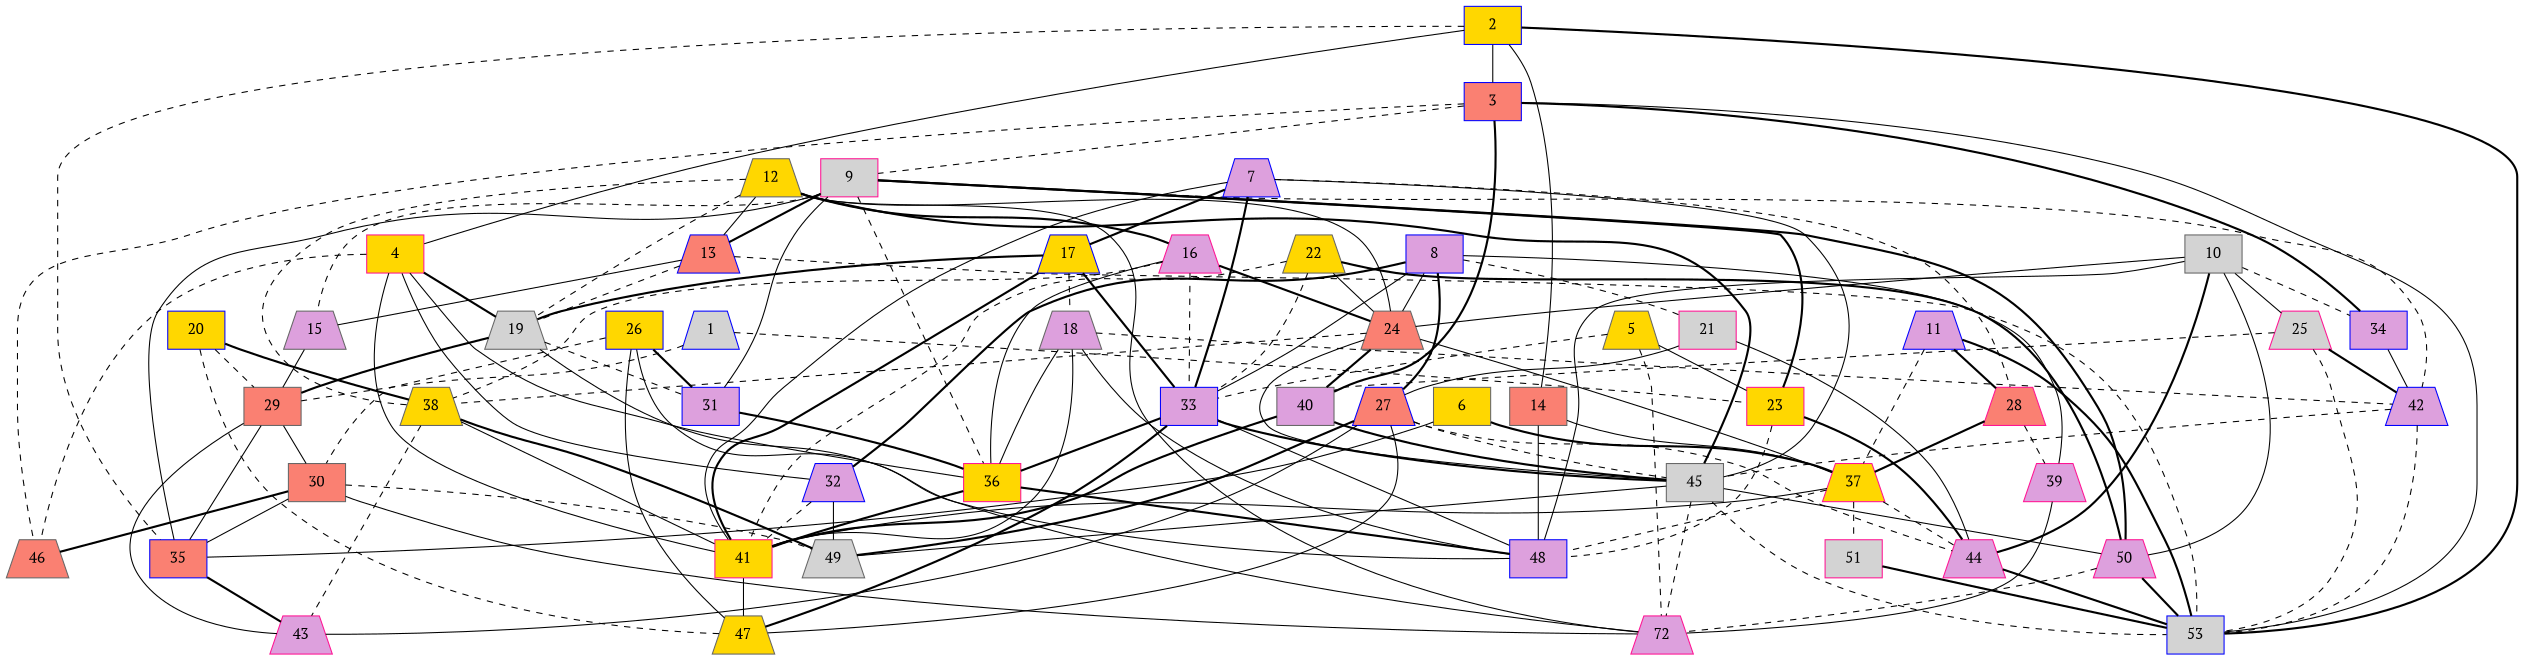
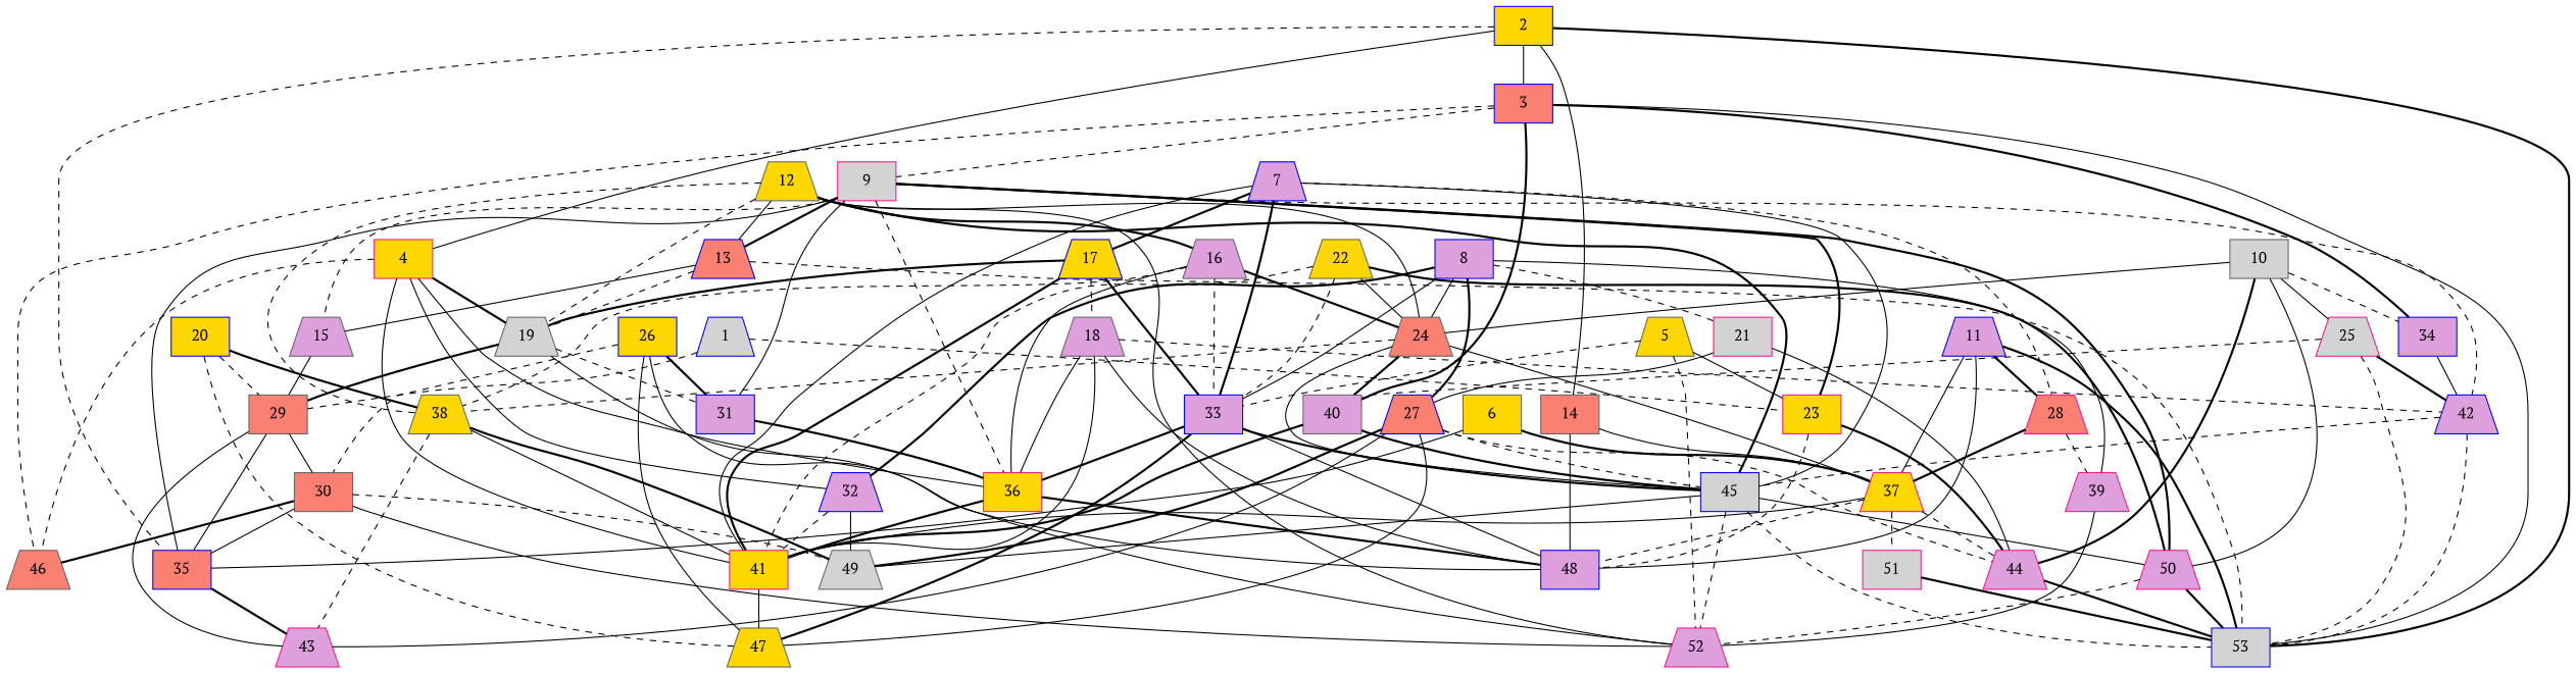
  graph {
    fontname="PT Serif"
    node [color=blue fillcolor=plum fontname="PT Serif" shape=trapezium style=filled]
    edge [fontname="PT Serif" style=solid weight=1.0]
    1 [fillcolor=lightgrey]
    23 [color=deeppink fillcolor=gold shape=box]
    29 [color=gray40 fillcolor=salmon shape=box]
    44 [color=deeppink]
    48 [shape=box]
    35 [fillcolor=salmon shape=box]
    30 [color=gray40 fillcolor=salmon shape=box]
    43 [color=deeppink]
    2 [fillcolor=gold shape=box]
    3 [fillcolor=salmon shape=box]
    4 [color=deeppink fillcolor=gold shape=box]
    14 [color=gray40 fillcolor=salmon shape=box]
    53 [fillcolor=lightgrey shape=box]
    9 [color=deeppink fillcolor=lightgrey shape=box]
    34 [shape=box]
    40 [color=gray40 shape=box]
    46 [color=gray40 fillcolor=salmon]
    19 [color=gray40 fillcolor=lightgrey]
    32
    36 [color=deeppink fillcolor=gold shape=box]
    41 [color=deeppink fillcolor=gold shape=box]
    37 [color=deeppink fillcolor=gold]
    13 [fillcolor=salmon]
    15 [color=gray40]
    31 [shape=box]
    42
    50 [color=deeppink]
-   45 [color=gray40 fillcolor=lightgrey shape=box]
+   45 [fillcolor=lightgrey shape=box]
    49 [color=gray40 fillcolor=lightgrey]
    47 [color=gray40 fillcolor=gold]
    5 [color=gray40 fillcolor=gold]
    33 [shape=box]
-   52 [color=deeppink label=72]
+   52 [color=deeppink]
    6 [color=gray40 fillcolor=gold shape=box]
    51 [color=deeppink fillcolor=lightgrey shape=box]
    7
    17 [fillcolor=gold]
    28 [color=deeppink fillcolor=salmon]
    18 [color=gray40]
    39 [color=deeppink]
    8 [shape=box]
    21 [color=deeppink fillcolor=lightgrey shape=box]
    24 [color=gray40 fillcolor=salmon]
    27 [fillcolor=salmon]
    38 [color=gray40 fillcolor=gold]
    10 [color=gray40 fillcolor=lightgrey shape=box]
    25 [color=deeppink fillcolor=lightgrey]
    11
    12 [color=gray40 fillcolor=gold]
-   16 [color=deeppink]
+   16 [color=gray40]
    20 [fillcolor=gold shape=box]
    22 [color=gray40 fillcolor=gold]
    26 [fillcolor=gold shape=box]
    1 -- 23 [style=dashed]
    1 -- 29 [style=dashed]
    23 -- 44 [style=bold]
    23 -- 48 [style=dashed]
    29 -- 35
    29 -- 30
    29 -- 43
    44 -- 53 [style=bold]
    35 -- 43 [style=bold]
    30 -- 35
    30 -- 46 [style=bold]
    30 -- 49 [style=dashed]
    30 -- 52
    2 -- 35 [style=dashed]
    2 -- 3
    2 -- 4
    2 -- 14
    2 -- 53 [style=bold]
    3 -- 53
    3 -- 9 [style=dashed]
    3 -- 34 [style=bold]
    3 -- 40 [style=bold]
    3 -- 46 [style=dashed]
    4 -- 46 [style=dashed]
    4 -- 19 [style=bold]
    4 -- 32
    4 -- 36
    4 -- 41
    14 -- 48
    14 -- 37
    9 -- 23 [style=bold]
    9 -- 35
    9 -- 36 [style=dashed]
    9 -- 13 [style=bold weight=2.0]
    9 -- 15 [style=dashed]
    9 -- 31
    9 -- 42 [style=dashed]
    9 -- 50 [style=bold]
    34 -- 42
    40 -- 41 [style=bold]
    40 -- 45 [style=bold]
    19 -- 29 [style=bold]
    19 -- 48
    19 -- 31 [style=dashed]
    32 -- 41 [style=dashed]
    32 -- 49
    36 -- 48 [style=bold]
    36 -- 41 [style=bold]
    41 -- 47
    37 -- 44 [style=dashed]
    37 -- 48 [style=dashed]
    37 -- 41
    37 -- 51 [style=dashed weight=3.0]
    13 -- 53 [style=dashed]
    13 -- 19 [style=dashed]
    13 -- 15
    15 -- 29
    31 -- 36 [style=bold]
    42 -- 53 [style=dashed]
    42 -- 45 [style=dashed]
    50 -- 53 [style=bold]
    50 -- 52 [style=dashed]
    45 -- 53 [style=dashed]
    45 -- 50
    45 -- 49
    45 -- 52 [style=dashed weight=2.0]
    5 -- 23
    5 -- 33 [style=dashed]
    5 -- 52 [style=dashed]
    33 -- 48
    33 -- 36 [style=bold]
    33 -- 45 [style=bold]
    33 -- 47 [style=bold]
    6 -- 35
    6 -- 37 [style=bold]
    51 -- 53 [style=bold]
    7 -- 41
    7 -- 45
    7 -- 33 [style=bold]
    7 -- 17 [style=bold]
    7 -- 28 [style=dashed]
    17 -- 19 [style=bold]
    17 -- 41 [style=bold]
    17 -- 33 [style=bold]
    17 -- 18 [style=dashed]
    28 -- 37 [style=bold]
    28 -- 39 [style=dashed]
    18 -- 48
    18 -- 36
    18 -- 41
    18 -- 42 [style=dashed]
    39 -- 52
    8 -- 32 [style=bold]
    8 -- 33
    8 -- 39
    8 -- 21 [style=dashed weight=2.0]
    8 -- 24
    8 -- 27 [style=bold]
    21 -- 44
    21 -- 27
    24 -- 40 [style=bold]
    24 -- 37
    24 -- 45
    24 -- 38 [style=dashed]
    27 -- 44 [style=dashed]
    27 -- 43
    27 -- 45 [style=dashed]
    27 -- 49 [style=bold]
    27 -- 47
    38 -- 43 [style=dashed]
    38 -- 41
    38 -- 49 [style=bold]
    10 -- 44 [style=bold]
-   10 -- 48
+   11 -- 48
    10 -- 34 [style=dashed]
    10 -- 50
    10 -- 24
    10 -- 25
    25 -- 53 [style=dashed]
    25 -- 40 [style=dashed]
    25 -- 42 [style=bold]
    11 -- 53 [style=bold weight=2.0]
-   11 -- 37 [style=dashed]
+   11 -- 37
    11 -- 28 [style=bold]
    12 -- 19 [style=dashed]
    12 -- 13
    12 -- 45 [style=bold]
    12 -- 52
    12 -- 24
    12 -- 38 [style=dashed]
    12 -- 16 [style=bold]
    16 -- 36
    16 -- 33 [style=dashed]
    16 -- 24 [style=bold]
    16 -- 38 [style=dashed]
    20 -- 29 [style=dashed]
    20 -- 47 [style=dashed]
    20 -- 38 [style=bold]
    22 -- 41 [style=dashed]
    22 -- 50 [style=bold]
    22 -- 33 [style=dashed]
    22 -- 24
    26 -- 30 [style=dashed]
    26 -- 31 [style=bold]
    26 -- 47
    26 -- 52
  }
